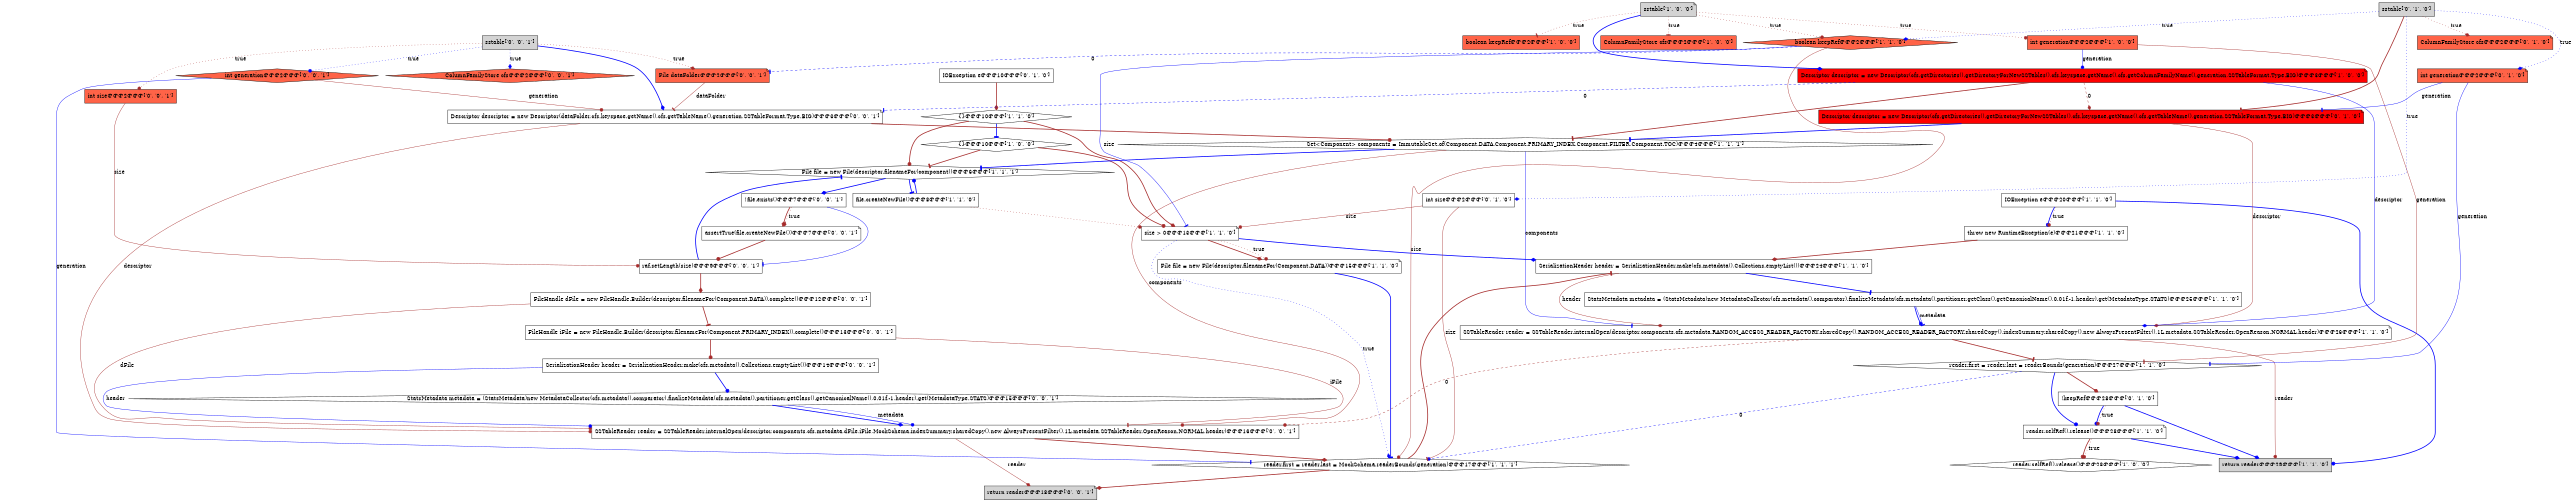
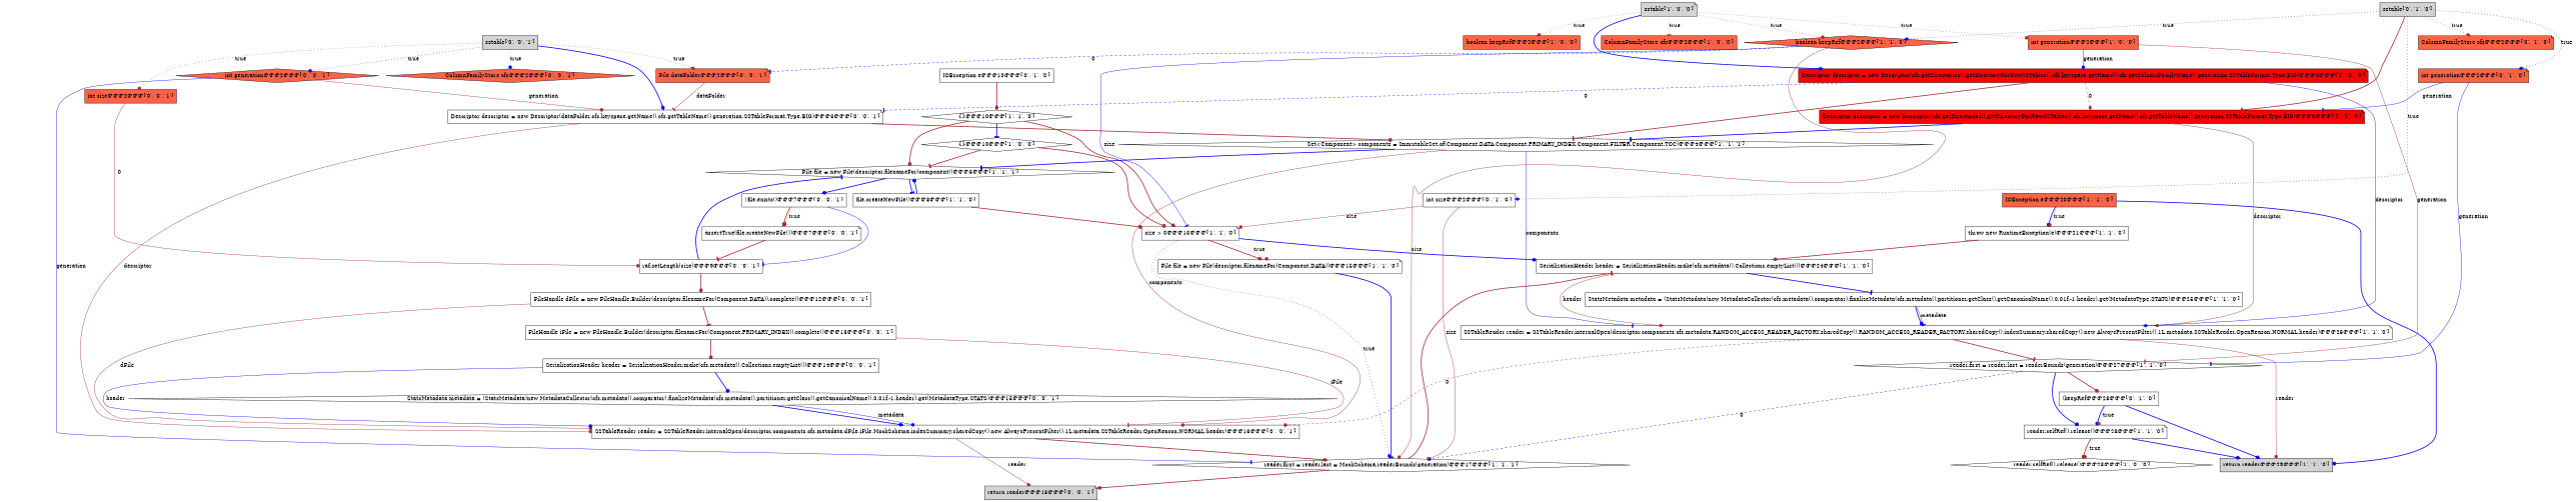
  digraph {
    node [fillcolor=white shape=box style=filled]
    edge [arrowhead=dot color=brown style=bold]
    n1 [label="IOException e@@@10@@@['0', '1', '0']"]
    n2 [label="{}@@@10@@@['1', '1', '0']" shape=diamond]
    n3 [label="{}@@@10@@@['1', '0', '0']" shape=diamond]
    n4 [label="size > 0@@@13@@@['1', '1', '0']" shape=note]
    n5 [label="File file = new File(descriptor.filenameFor(component))@@@6@@@['1', '1', '1']" shape=diamond]
-   n6 [label="IOException e@@@20@@@['1', '1', '0']"]
+   n6 [fillcolor=tomato label="IOException e@@@20@@@['1', '1', '0']"]
    n7 [label="throw new RuntimeException(e)@@@21@@@['1', '1', '0']"]
    n8 [fillcolor=lightgray label="return reader@@@29@@@['1', '1', '0']"]
    n9 [label="SerializationHeader header = SerializationHeader.make(cfs.metadata(),Collections.emptyList())@@@24@@@['1', '1', '0']"]
    n10 [label="SSTableReader reader = SSTableReader.internalOpen(descriptor,components,cfs.metadata,RANDOM_ACCESS_READER_FACTORY.sharedCopy(),RANDOM_ACCESS_READER_FACTORY.sharedCopy(),indexSummary.sharedCopy(),new AlwaysPresentFilter(),1L,metadata,SSTableReader.OpenReason.NORMAL,header)@@@26@@@['1', '1', '0']" shape=note]
    n11 [label="reader.first = reader.last = readerBounds(generation)@@@27@@@['1', '1', '0']" shape=diamond]
    n12 [label="SSTableReader reader = SSTableReader.internalOpen(descriptor,components,cfs.metadata,dFile,iFile,MockSchema.indexSummary.sharedCopy(),new AlwaysPresentFilter(),1L,metadata,SSTableReader.OpenReason.NORMAL,header)@@@16@@@['0', '0', '1']"]
    n13 [label="reader.first = reader.last = MockSchema.readerBounds(generation)@@@17@@@['1', '1', '1']" shape=diamond]
    n14 [label="!keepRef@@@28@@@['0', '1', '0']"]
    n15 [label="reader.selfRef().release()@@@28@@@['1', '1', '0']" shape=note]
    n16 [fillcolor=lightgray label="return reader@@@18@@@['0', '0', '1']" shape=note]
    n17 [fillcolor=tomato label="ColumnFamilyStore cfs@@@2@@@['0', '1', '0']" shape=note]
    n18 [fillcolor=tomato label="File dataFolder@@@2@@@['0', '0', '1']" shape=note]
    n19 [label="Descriptor descriptor = new Descriptor(dataFolder,cfs.keyspace.getName(),cfs.getTableName(),generation,SSTableFormat.Type.BIG)@@@3@@@['0', '0', '1']" shape=note]
    n20 [label="Set<Component> components = ImmutableSet.of(Component.DATA,Component.PRIMARY_INDEX,Component.FILTER,Component.TOC)@@@4@@@['1', '1', '1']" shape=diamond]
    n21 [fillcolor=red label="Descriptor descriptor = new Descriptor(cfs.getDirectories().getDirectoryForNewSSTables(),cfs.keyspace.getName(),cfs.getTableName(),generation,SSTableFormat.Type.BIG)@@@3@@@['0', '1', '0']" shape=note]
    n22 [label="!file.exists()@@@7@@@['0', '0', '1']"]
    n23 [label="assertTrue(file.createNewFile())@@@7@@@['0', '0', '1']" shape=note]
    n24 [label="raf.setLength(size)@@@9@@@['0', '0', '1']"]
    n25 [label="FileHandle dFile = new FileHandle.Builder(descriptor.filenameFor(Component.DATA)).complete()@@@12@@@['0', '0', '1']"]
    n26 [fillcolor=tomato label="int generation@@@2@@@['0', '0', '1']" shape=diamond]
    n27 [label="File file = new File(descriptor.filenameFor(Component.DATA))@@@15@@@['1', '1', '0']" shape=note]
    n28 [label="file.createNewFile()@@@8@@@['1', '1', '0']"]
    n29 [fillcolor=tomato label="ColumnFamilyStore cfs@@@2@@@['0', '0', '1']" shape=diamond]
    n30 [fillcolor=lightgray label="sstable['1', '0', '0']" shape=note]
    n31 [fillcolor=tomato label="boolean keepRef@@@2@@@['1', '0', '0']"]
    n32 [fillcolor=tomato label="ColumnFamilyStore cfs@@@2@@@['1', '0', '0']"]
    n33 [fillcolor=tomato label="boolean keepRef@@@2@@@['1', '1', '0']" shape=diamond]
    n34 [fillcolor=tomato label="int generation@@@2@@@['1', '0', '0']"]
    n35 [fillcolor=red label="Descriptor descriptor = new Descriptor(cfs.getDirectories().getDirectoryForNewSSTables(),cfs.keyspace.getName(),cfs.getColumnFamilyName(),generation,SSTableFormat.Type.BIG)@@@3@@@['1', '0', '0']" shape=note]
    n36 [fillcolor=tomato label="int generation@@@2@@@['0', '1', '0']" shape=note]
    n37 [fillcolor=lightgray label="sstable['0', '1', '0']"]
    n38 [label="int size@@@2@@@['0', '1', '0']"]
    n39 [label="StatsMetadata metadata = (StatsMetadata)new MetadataCollector(cfs.metadata().comparator).finalizeMetadata(cfs.metadata().partitioner.getClass().getCanonicalName(),0.01f,-1,header).get(MetadataType.STATS)@@@25@@@['1', '1', '0']"]
    n40 [label="reader.selfRef().release()@@@28@@@['1', '0', '0']" shape=diamond]
    n41 [label="StatsMetadata metadata = (StatsMetadata)new MetadataCollector(cfs.metadata().comparator).finalizeMetadata(cfs.metadata().partitioner.getClass().getCanonicalName(),0.01f,-1,header).get(MetadataType.STATS)@@@15@@@['0', '0', '1']" shape=diamond]
    n42 [label="FileHandle iFile = new FileHandle.Builder(descriptor.filenameFor(Component.PRIMARY_INDEX)).complete()@@@13@@@['0', '0', '1']"]
    n43 [fillcolor=lightgray label="sstable['0', '0', '1']"]
    n44 [fillcolor=tomato label="int size@@@2@@@['0', '0', '1']"]
    n45 [label="SerializationHeader header = SerializationHeader.make(cfs.metadata(),Collections.emptyList())@@@14@@@['0', '0', '1']"]
    n1 -> n2 [arrowhead=diamond]
    n2 -> n3 [arrowhead=tee color=blue]
    n2 -> n4 [arrowhead=diamond]
    n2 -> n5
    n3 -> n4
    n3 -> n5 [arrowhead=tee]
    n4 -> n9 [arrowhead=diamond color=blue]
    n4 -> n13 [arrowhead=diamond color=blue label=true style=dotted]
    n4 -> n27 [arrowhead=diamond]
    n4 -> n27 [label=true style=dotted]
    n5 -> n22 [arrowhead=diamond color=blue]
    n5 -> n28 [arrowhead=tee color=blue]
    n6 -> n7 [color=blue]
    n6 -> n7 [label=true style=dotted]
    n6 -> n8 [color=blue]
    n7 -> n9 [arrowhead=diamond]
    n9 -> n10 [arrowhead=diamond label=header style=solid]
    n9 -> n39 [arrowhead=tee color=blue]
    n10 -> n8 [label=reader style=solid]
    n10 -> n11 [arrowhead=tee]
    n10 -> n12 [label=0 style=dashed]
    n11 -> n13 [color=blue label=0 style=dashed]
    n11 -> n14 [arrowhead=diamond]
    n11 -> n15 [color=blue]
    n12 -> n13 [arrowhead=diamond]
    n12 -> n16 [arrowhead=diamond label=reader style=solid]
    n13 -> n9 [arrowhead=tee]
    n13 -> n16 [arrowhead=diamond]
    n14 -> n8 [arrowhead=diamond color=blue]
    n14 -> n15 [color=blue]
    n14 -> n15 [label=true style=dotted]
    n15 -> n8 [arrowhead=diamond color=blue]
    n15 -> n40 [label=true style=dotted]
    n15 -> n40
    n18 -> n19 [arrowhead=tee label=dataFolder style=solid]
    n19 -> n12 [label=descriptor style=solid]
    n19 -> n20
    n20 -> n5 [arrowhead=tee color=blue]
    n20 -> n10 [arrowhead=tee color=blue label=components style=solid]
    n20 -> n12 [label=components style=solid]
    n21 -> n10 [arrowhead=diamond label=descriptor style=solid]
    n21 -> n20 [arrowhead=tee color=blue]
    n22 -> n23 [arrowhead=diamond label=true style=dotted]
    n22 -> n23 [arrowhead=diamond]
    n22 -> n24 [arrowhead=tee color=blue style=solid]
-   n23 -> n24
+   n23 -> n24 [arrowhead=tee]
    n24 -> n5 [arrowhead=tee color=blue]
    n24 -> n25 [arrowhead=diamond]
    n25 -> n12 [label=dFile style=solid]
    n25 -> n42 [arrowhead=tee]
    n26 -> n13 [arrowhead=tee color=blue label=generation style=solid]
    n26 -> n19 [label=generation style=solid]
    n27 -> n13 [arrowhead=tee color=blue]
-   n28 -> n4 [style=dotted]
+   n28 -> n4
    n28 -> n5 [color=blue]
-   n30 -> n31 [arrowhead=tee label=true style=dotted]
+   n30 -> n31 [arrowhead=diamond label=true style=dotted]
    n30 -> n32 [arrowhead=tee label=true style=dotted]
    n30 -> n33 [label=true style=dotted]
    n30 -> n34 [label=true style=dotted]
    n30 -> n35 [arrowhead=diamond color=blue]
    n33 -> n4 [arrowhead=tee color=blue label=size style=solid]
    n33 -> n13 [label=size style=solid]
    n33 -> n18 [arrowhead=tee color=blue label=0 style=dashed]
    n34 -> n11 [arrowhead=tee label=generation style=solid]
    n34 -> n35 [color=blue label=generation style=solid]
    n35 -> n10 [arrowhead=diamond color=blue label=descriptor style=solid]
    n35 -> n19 [arrowhead=tee color=blue label=0 style=dashed]
    n35 -> n20 [arrowhead=tee]
    n35 -> n21 [arrowhead=diamond label=0 style=dashed]
    n36 -> n11 [arrowhead=tee color=blue label=generation style=solid]
    n36 -> n21 [arrowhead=tee color=blue label=generation style=solid]
    n37 -> n17 [arrowhead=diamond label=true style=dotted]
    n37 -> n21 [arrowhead=tee]
    n37 -> n33 [arrowhead=diamond color=blue label=true style=dotted]
    n37 -> n36 [arrowhead=diamond color=blue label=true style=dotted]
    n37 -> n38 [arrowhead=diamond color=blue label=true style=dotted]
    n38 -> n4 [label=size style=solid]
    n38 -> n13 [arrowhead=tee label=size style=solid]
    n39 -> n10 [arrowhead=tee color=blue label=metadata style=solid]
    n39 -> n10 [arrowhead=diamond color=blue]
    n41 -> n12 [arrowhead=diamond color=blue]
    n41 -> n12 [color=blue label=metadata style=solid]
    n42 -> n12 [arrowhead=tee label=iFile style=solid]
    n42 -> n45
    n43 -> n18 [arrowhead=diamond label=true style=dotted]
    n43 -> n19 [arrowhead=diamond color=blue]
    n43 -> n26 [color=blue label=true style=dotted]
-   n43 -> n29 [arrowhead=diamond color=blue label=true style=dotted]
+   n43 -> n29 [color=blue label=true style=dotted]
    n43 -> n44 [label=true style=dotted]
-   n44 -> n24 [label=size style=solid]
+   n44 -> n24 [label=0 style=solid]
    n45 -> n12 [color=blue label=header style=solid]
    n45 -> n41 [color=blue]
  }
